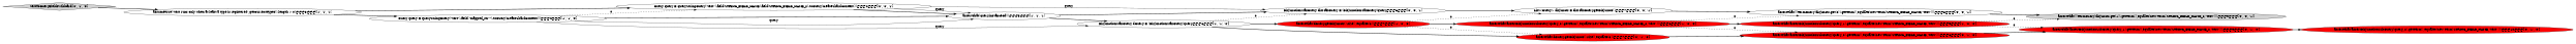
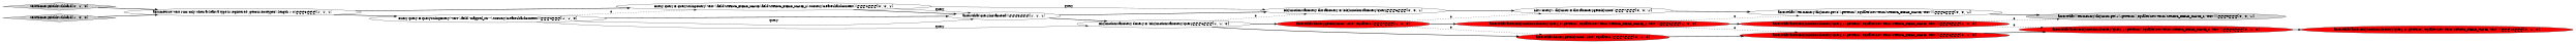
  digraph {
    rankdir=LR
    node [fillcolor=white shape=ellipse style=filled]
    edge [style=bold]
    n1 [label="List<Query> disjuncts = disMaxQuery.getDisjuncts()@@@7@@@['0', '0', '1']"]
    n2 [label="assertThat(((TermQuery)disjuncts.get(0)).getTerm(),equalTo(new Term(STRING_FIELD_NAME,\"test\")))@@@8@@@['0', '0', '1']"]
    n3 [fillcolor=lightgray label="assertThat(((TermQuery)disjuncts.get(1)).getTerm(),equalTo(new Term(STRING_FIELD_NAME_2,\"test\")))@@@9@@@['0', '0', '1']"]
    n4 [label="DisjunctionMaxQuery disMaxQuery = (DisjunctionMaxQuery)query@@@6@@@['0', '0', '1']"]
    n5 [fillcolor=red label="assertThat(dQuery.getDisjuncts().size(),equalTo(2))@@@7@@@['1', '0', '0']"]
    n6 [fillcolor=red label="assertThat(assertDisjunctionSubQuery(query,,0).getTerm(),equalTo(new Term(STRING_FIELD_NAME_2,\"test\")))@@@8@@@['1', '0', '0']"]
    n7 [fillcolor=red label="assertThat(dQuery.getDisjuncts().size(),equalTo(3))@@@7@@@['0', '1', '0']"]
    n8 [fillcolor=red label="assertThat(assertDisjunctionSubQuery(query,,1).getTerm(),equalTo(new Term(STRING_FIELD_NAME,\"test\")))@@@9@@@['1', '0', '0']"]
    n9 [fillcolor=red label="assertThat(assertDisjunctionSubQuery(query,,0).getTerm(),equalTo(new Term(STRING_FIELD_NAME,\"test\")))@@@8@@@['0', '1', '0']"]
    n10 [fillcolor=lightgray label="testToQueryFieldsWildcard['0', '1', '0']" shape=diamond]
    n11 [label="assumeTrue(\"test runs only when at least a type is registered\",getCurrentTypes().length > 0)@@@3@@@['1', '1', '1']"]
    n12 [label="Query query = queryStringQuery(\"test\").field(\"mapped_str*\").toQuery(createShardContext())@@@4@@@['1', '1', '0']"]
    n13 [label="Query query = queryStringQuery(\"test\").field(STRING_FIELD_NAME).field(STRING_FIELD_NAME_2).toQuery(createShardContext())@@@4@@@['0', '0', '1']"]
    n14 [fillcolor=red label="assertThat(assertDisjunctionSubQuery(query,,1).getTerm(),equalTo(new Term(STRING_FIELD_NAME_2,\"test\")))@@@9@@@['0', '1', '0']"]
    n15 [fillcolor=red label="assertThat(assertDisjunctionSubQuery(query,,2).getTerm(),equalTo(new Term(STRING_FIELD_NAME,\"test\")))@@@10@@@['0', '1', '0']"]
    n16 [label="assertThat(query,instanceOf())@@@5@@@['1', '1', '1']"]
    n17 [label="DisjunctionMaxQuery dQuery = (DisjunctionMaxQuery)query@@@6@@@['1', '1', '0']"]
+   n18 [fillcolor=lightgray label="testToQueryFieldsWildcard['1', '0', '0']" shape=diamond]
    n1 -> n2
    n2 -> n3
    n4 -> n1
    n5 -> n1 [label=0 style=dashed]
    n5 -> n6
    n5 -> n7 [label=0 style=dashed]
    n6 -> n2 [label=0 style=dashed]
    n6 -> n8
    n6 -> n9 [label=0 style=dashed]
    n7 -> n9
    n8 -> n3 [label=0 style=dashed]
    n8 -> n14 [label=0 style=dashed]
    n9 -> n14
    n10 -> n11
    n11 -> n12
    n11 -> n13
    n12 -> n13 [label=0 style=dashed]
    n12 -> n16
    n12 -> n16 [label=query style=solid]
    n12 -> n17 [label=query style=solid]
    n13 -> n4 [label=query style=solid]
    n13 -> n16 [label=query style=solid]
    n13 -> n16
    n14 -> n15
    n16 -> n4
    n16 -> n17
    n17 -> n4 [label=0 style=dashed]
    n17 -> n5
    n17 -> n7
+   n18 -> n11
  }
